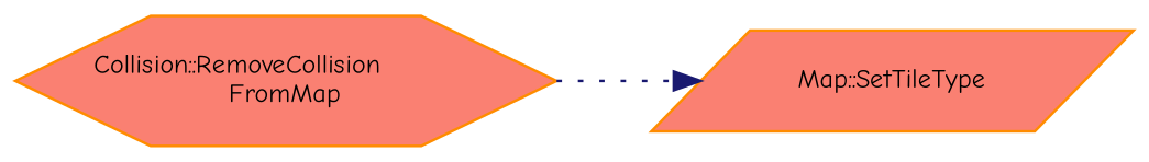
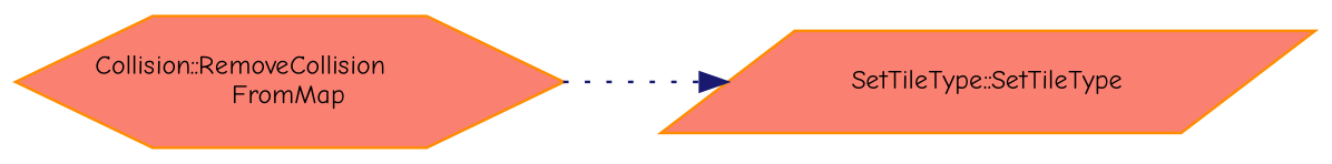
  digraph {
    rankdir=LR
    fontname="Comic Neue"
    node [color=darkorange fillcolor=salmon fontname="Comic Neue" fontsize=10 style=filled]
    n1 [fontcolor=black height=0.2 label="Collision::RemoveCollision\lFromMap" shape=hexagon width=0.4]
-   n2 [height=0.2 label="Map::SetTileType" shape=parallelogram width=0.4]
+   n2 [height=0.2 label="SetTileType::SetTileType" shape=parallelogram width=0.4]
    n1 -> n2 [color=midnightblue fontname="Comic Neue" fontsize=10 labelfontname=Helvetica labelfontsize=10 style=dotted]
  }
